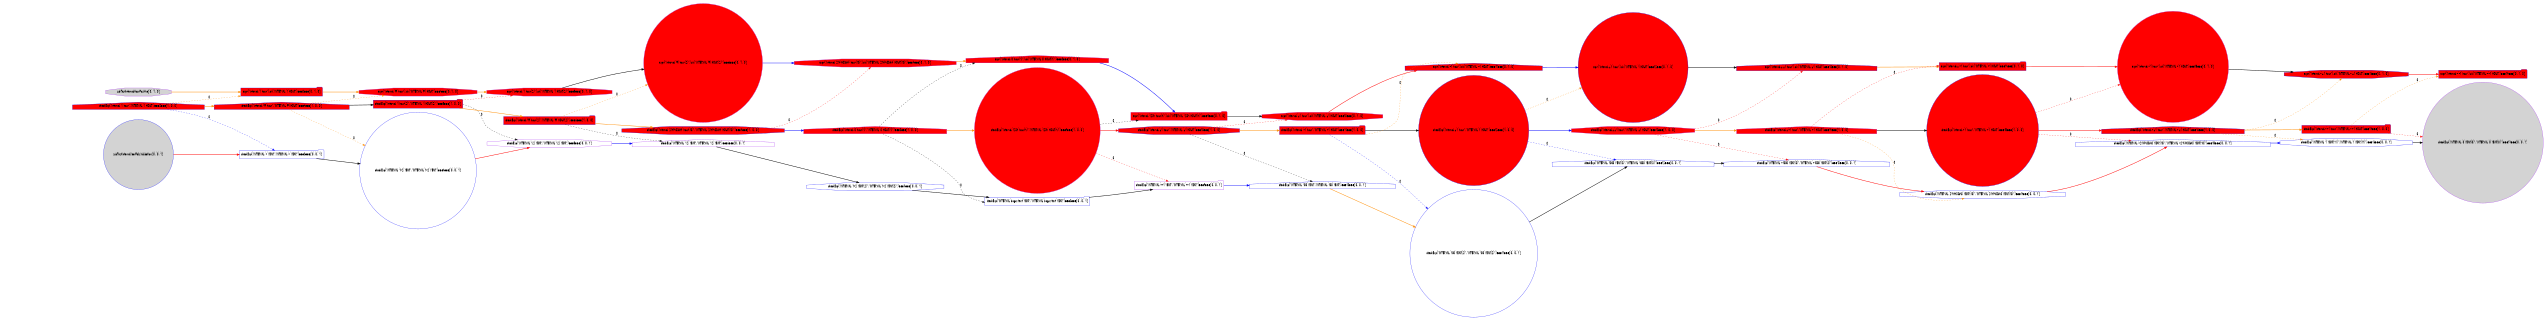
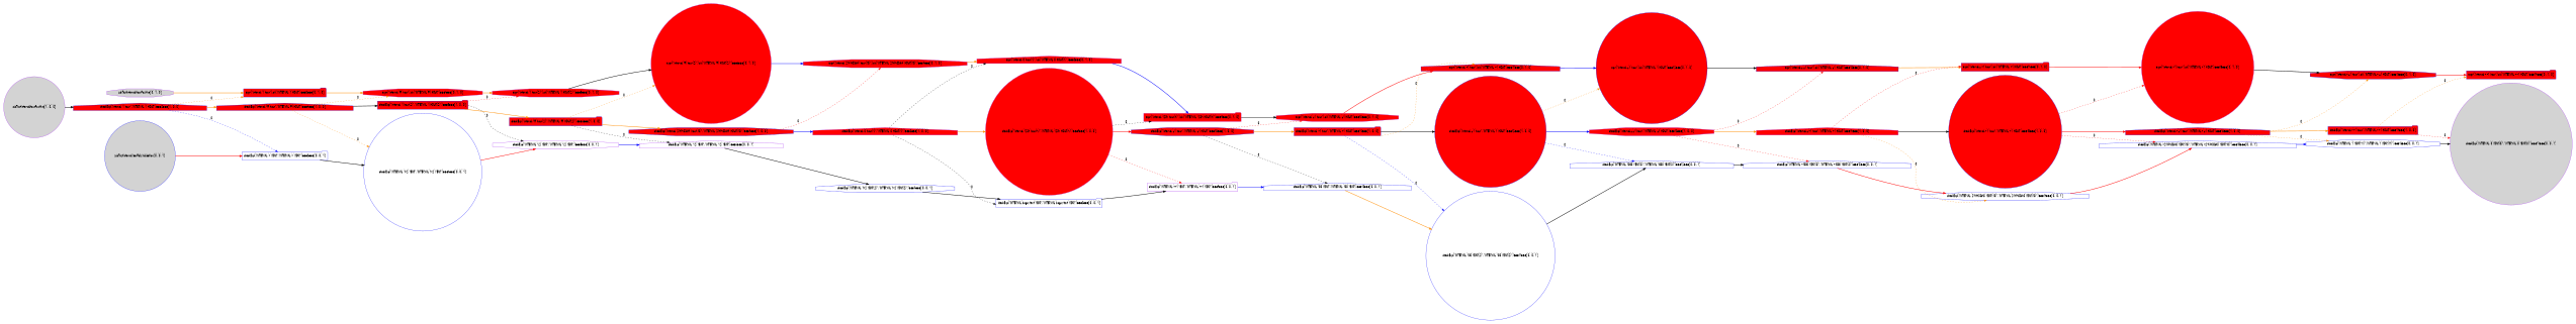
  digraph {
    rankdir=LR
    fontname="Patrick Hand"
    node [fillcolor=red shape=octagon style=filled color=blue fontname="Patrick Hand"]
    edge [style=bold color=darkorange fontname="Patrick Hand"]
    n1 [fillcolor=white label="checkExp(\"INTERVAL '1' YEAR(11)\",\"INTERVAL '1' YEAR(11)\")@@@16@@@['0', '0', '1']"]
    n2 [fillcolor=lightgray label="checkExp(\"INTERVAL '0' YEAR(0)\",\"INTERVAL '0' YEAR(0)\")@@@17@@@['0', '0', '1']" shape=circle color=purple]
    n3 [label="expr(\"interval '1234' hour(4)\").ok(\"INTERVAL '1234' HOUR(4)\")@@@9@@@['0', '1', '0']" shape=folder color=purple]
    n4 [label="expr(\"interval '+1' hour\").ok(\"INTERVAL '+1' HOUR\")@@@10@@@['0', '1', '0']" color=purple]
    n5 [fillcolor=white label="checkExp(\"INTERVAL '-' YEAR\",\"INTERVAL '-' YEAR\")@@@3@@@['0', '0', '1']" shape=folder]
    n6 [fillcolor=white label="checkExp(\"INTERVAL '1-2' YEAR\",\"INTERVAL '1-2' YEAR\")@@@4@@@['0', '0', '1']" shape=circle]
    n7 [label="checkExp(\"interval '99' hour(2)\",\"INTERVAL '99' HOUR(2)\")@@@6@@@['1', '0', '0']" shape=folder]
    n8 [label="checkExp(\"interval '2147483647' hour(10)\",\"INTERVAL '2147483647' HOUR(10)\")@@@7@@@['1', '0', '0']"]
    n9 [label="expr(\"interval '99' hour(2)\").ok(\"INTERVAL '99' HOUR(2)\")@@@6@@@['0', '1', '0']" shape=circle color=purple]
    n10 [fillcolor=white label="checkExp(\"INTERVAL '1 2' YEAR\",\"INTERVAL '1 2' YEAR\")@@@6@@@['0', '0', '1']" shape=house color=purple]
    n11 [fillcolor=white label="checkExp(\"INTERVAL '1.2' YEAR\",\"INTERVAL '1.2' YEAR\")@@@5@@@['0', '0', '1']" color=purple]
    n12 [label="expr(\"interval '2147483647' hour(10)\").ok(\"INTERVAL '2147483647' HOUR(10)\")@@@7@@@['0', '1', '0']" color=purple]
    n13 [label="expr(\"interval '0' hour(1)\").ok(\"INTERVAL '0' HOUR(1)\")@@@8@@@['0', '1', '0']" shape=house color=purple]
    n14 [fillcolor=white label="checkExp(\"INTERVAL '100' YEAR\",\"INTERVAL '100' YEAR\")@@@10@@@['0', '0', '1']" shape=house]
    n15 [fillcolor=white label="checkExp(\"INTERVAL '100' YEAR(2)\",\"INTERVAL '100' YEAR(2)\")@@@11@@@['0', '0', '1']" shape=circle]
    n16 [label="expr(\"interval -'-1' hour\").ok(\"INTERVAL -'-1' HOUR\")@@@17@@@['0', '1', '0']" shape=folder]
    n17 [label="expr(\"interval +'-1' hour\").ok(\"INTERVAL '-1' HOUR\")@@@14@@@['0', '1', '0']" shape=folder]
    n18 [label="expr(\"interval -'1' hour\").ok(\"INTERVAL -'1' HOUR\")@@@15@@@['0', '1', '0']" shape=circle color=purple]
    n19 [label="checkExp(\"interval '0' hour(1)\",\"INTERVAL '0' HOUR(1)\")@@@8@@@['1', '0', '0']" shape=house color=purple]
    n20 [label="checkExp(\"interval -'-1' hour\",\"INTERVAL -'-1' HOUR\")@@@17@@@['1', '0', '0']" shape=folder]
    n21 [fillcolor=white label="checkExp(\"INTERVAL '-1000' YEAR(3)\",\"INTERVAL '-1000' YEAR(3)\")@@@13@@@['0', '0', '1']" shape=house]
    n22 [fillcolor=white label="checkExp(\"INTERVAL '2147483648' YEAR(10)\",\"INTERVAL '2147483648' YEAR(10)\")@@@14@@@['0', '0', '1']"]
+   n23 [fillcolor=lightgray label="subTestIntervalHourPositive['1', '0', '0']" shape=circle color=purple]
    n24 [label="checkExp(\"interval '1' hour\",\"INTERVAL '1' HOUR\")@@@3@@@['1', '0', '0']" shape=house]
    n25 [fillcolor=white label="checkExp(\"INTERVAL '--1' YEAR\",\"INTERVAL '--1' YEAR\")@@@9@@@['0', '0', '1']" shape=folder color=purple]
    n26 [label="expr(\"interval +'1' hour\").ok(\"INTERVAL '1' HOUR\")@@@12@@@['0', '1', '0']" shape=circle]
    n27 [label="expr(\"interval +'+1' hour\").ok(\"INTERVAL '+1' HOUR\")@@@13@@@['0', '1', '0']" shape=house]
    n28 [label="checkExp(\"interval '1' hour(2)\",\"INTERVAL '1' HOUR(2)\")@@@5@@@['1', '0', '0']" shape=folder]
    n29 [label="expr(\"interval '1' hour(2)\").ok(\"INTERVAL '1' HOUR(2)\")@@@5@@@['0', '1', '0']" color=purple]
    n30 [fillcolor=white label="checkExp(\"INTERVAL '1000' YEAR(3)\",\"INTERVAL '1000' YEAR(3)\")@@@12@@@['0', '0', '1']" shape=house]
    n31 [label="checkExp(\"interval +'1' hour\",\"INTERVAL '1' HOUR\")@@@12@@@['1', '0', '0']" shape=circle]
    n32 [label="checkExp(\"interval +'+1' hour\",\"INTERVAL '+1' HOUR\")@@@13@@@['1', '0', '0']" color=purple]
    n33 [label="checkExp(\"interval '1234' hour(4)\",\"INTERVAL '1234' HOUR(4)\")@@@9@@@['1', '0', '0']" shape=circle color=purple]
    n34 [label="checkExp(\"interval '+1' hour\",\"INTERVAL '+1' HOUR\")@@@10@@@['1', '0', '0']"]
    n35 [fillcolor=white label="checkExp(\"INTERVAL 'bogus text' YEAR\",\"INTERVAL 'bogus text' YEAR\")@@@8@@@['0', '0', '1']" shape=folder]
    n36 [label="checkExp(\"interval +'-1' hour\",\"INTERVAL '-1' HOUR\")@@@14@@@['1', '0', '0']" shape=house color=purple]
    n37 [label="checkExp(\"interval -'1' hour\",\"INTERVAL -'1' HOUR\")@@@15@@@['1', '0', '0']" shape=circle]
    n38 [label="expr(\"interval '-1' hour\").ok(\"INTERVAL '-1' HOUR\")@@@11@@@['0', '1', '0']" shape=house]
    n39 [label="checkExp(\"interval -'+1' hour\",\"INTERVAL -'+1' HOUR\")@@@16@@@['1', '0', '0']" shape=house]
    n40 [label="expr(\"interval -'+1' hour\").ok(\"INTERVAL -'+1' HOUR\")@@@16@@@['0', '1', '0']"]
    n41 [label="checkExp(\"interval '-1' hour\",\"INTERVAL '-1' HOUR\")@@@11@@@['1', '0', '0']" shape=folder]
    n42 [fillcolor=white label="checkExp(\"INTERVAL '1-2' YEAR(2)\",\"INTERVAL '1-2' YEAR(2)\")@@@7@@@['0', '0', '1']"]
    n43 [fillcolor=lightgray label="subTestIntervalYearFailsValidation['0', '0', '1']" shape=circle]
    n44 [label="expr(\"interval '1' hour\").ok(\"INTERVAL '1' HOUR\")@@@3@@@['0', '1', '0']" shape=folder]
    n45 [label="expr(\"interval '99' hour\").ok(\"INTERVAL '99' HOUR\")@@@4@@@['0', '1', '0']" color=purple]
    n46 [label="checkExp(\"interval '99' hour\",\"INTERVAL '99' HOUR\")@@@4@@@['1', '0', '0']" shape=house]
    n47 [fillcolor=white label="checkExp(\"INTERVAL '-2147483648' YEAR(10)\",\"INTERVAL '-2147483648' YEAR(10)\")@@@15@@@['0', '0', '1']" shape=house]
    n48 [fillcolor=lightgray label="subTestIntervalHourPositive['0', '1', '0']" color=purple]
    n1 -> n2 [color=black]
    n3 -> n4 [color=black]
    n4 -> n38 [color=red]
    n5 -> n6 [color=black]
    n6 -> n11 [color=red]
    n7 -> n8
    n7 -> n9 [label=0 style=dashed]
    n7 -> n10 [label=0 style=dashed color=black]
    n8 -> n12 [label=0 style=dashed color=red]
    n8 -> n19 [color=blue]
    n9 -> n12 [color=blue]
    n10 -> n42 [color=black]
    n11 -> n10 [color=blue]
    n12 -> n13
    n13 -> n3 [color=blue]
    n14 -> n15
    n15 -> n30 [color=black]
    n17 -> n18 [color=red]
    n18 -> n40 [color=black]
    n19 -> n13 [label=0 style=dashed color=black]
    n19 -> n33
    n19 -> n35 [label=0 style=dashed color=black]
    n20 -> n2 [label=0 style=dashed color=red]
    n20 -> n16 [label=0 style=dashed]
    n21 -> n22 [color=red]
    n22 -> n47 [color=red]
+   n23 -> n24 [color=black]
    n24 -> n5 [label=0 style=dashed color=blue]
    n24 -> n44 [label=0 style=dashed]
    n24 -> n46
    n25 -> n14 [color=blue]
    n26 -> n27 [color=black]
    n27 -> n17
    n28 -> n7
    n28 -> n11 [label=0 style=dashed color=black]
    n28 -> n29 [label=0 style=dashed color=red]
    n29 -> n9 [color=black]
    n30 -> n21 [color=black]
    n31 -> n26 [label=0 style=dashed]
    n31 -> n30 [label=0 style=dashed color=blue]
    n31 -> n32 [color=blue]
    n32 -> n21 [label=0 style=dashed color=red]
    n32 -> n27 [label=0 style=dashed color=red]
    n32 -> n36
    n33 -> n3 [label=0 style=dashed color=black]
    n33 -> n25 [label=0 style=dashed color=red]
    n33 -> n34 [color=red]
    n34 -> n4 [label=0 style=dashed color=red]
    n34 -> n14 [label=0 style=dashed color=black]
    n34 -> n41
    n35 -> n25 [color=black]
    n36 -> n17 [label=0 style=dashed color=red]
    n36 -> n22 [label=0 style=dashed]
    n36 -> n37 [color=black]
    n37 -> n18 [label=0 style=dashed color=red]
    n37 -> n39 [color=red]
    n37 -> n47 [label=0 style=dashed color=red]
    n38 -> n26 [color=blue]
    n39 -> n1 [label=0 style=dashed]
    n39 -> n20
    n39 -> n40 [label=0 style=dashed]
    n40 -> n16 [color=red]
    n41 -> n15 [label=0 style=dashed color=blue]
    n41 -> n31 [color=black]
    n41 -> n38 [label=0 style=dashed]
    n42 -> n35 [color=black]
    n43 -> n5 [color=red]
    n44 -> n45
    n45 -> n29
    n46 -> n6 [label=0 style=dashed]
    n46 -> n28 [color=black]
    n46 -> n45 [label=0 style=dashed]
    n47 -> n1 [color=blue]
    n48 -> n44
  }
